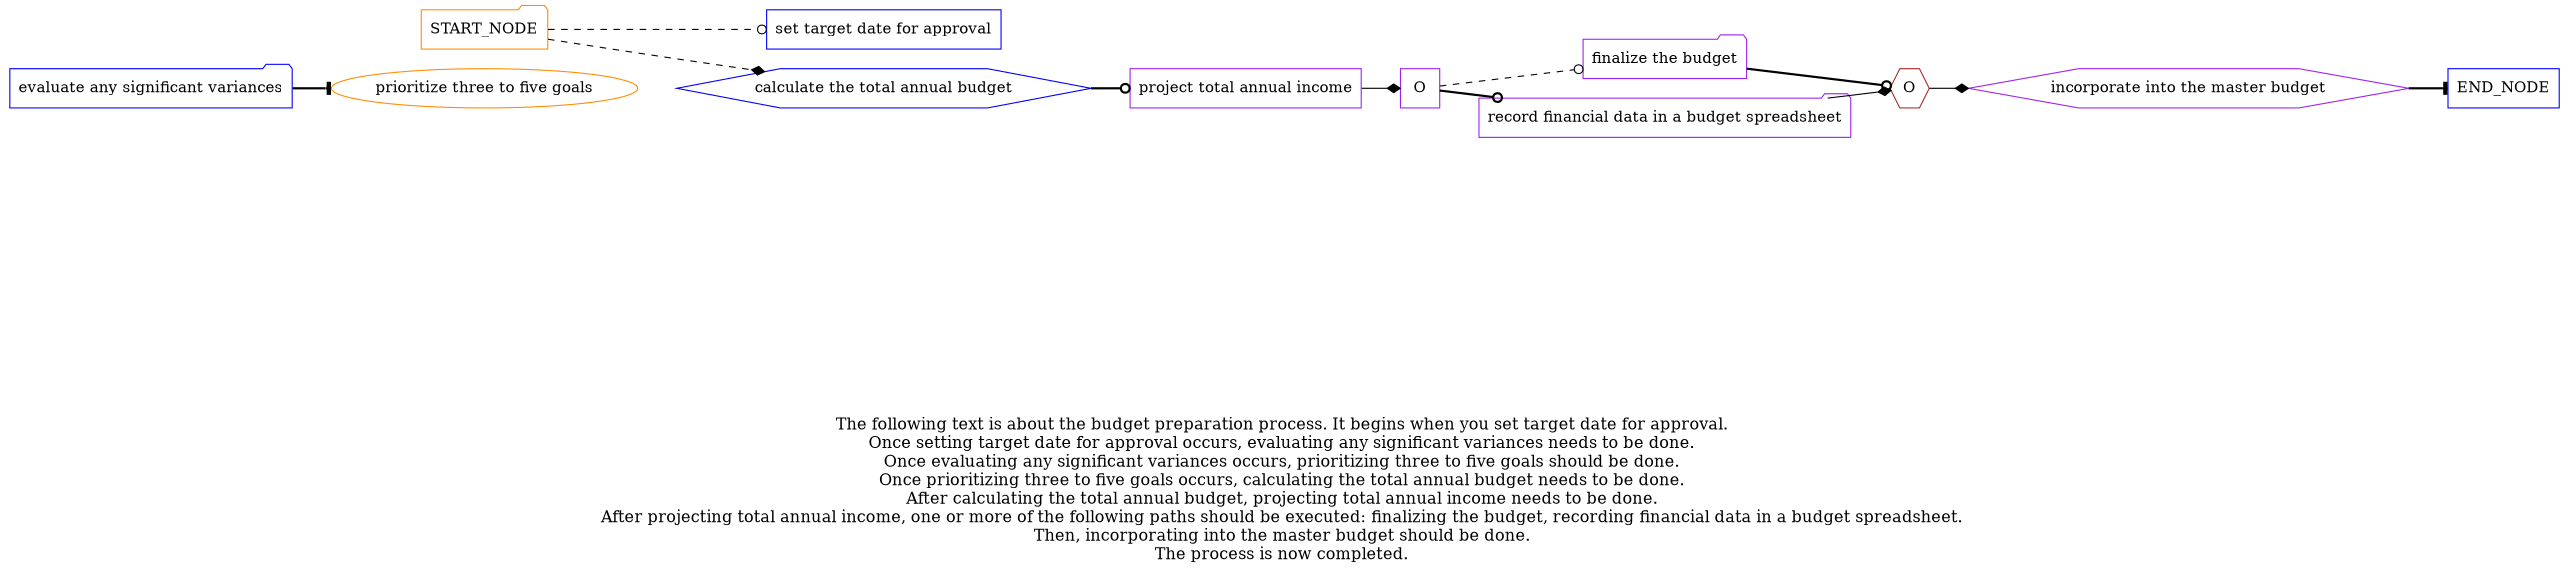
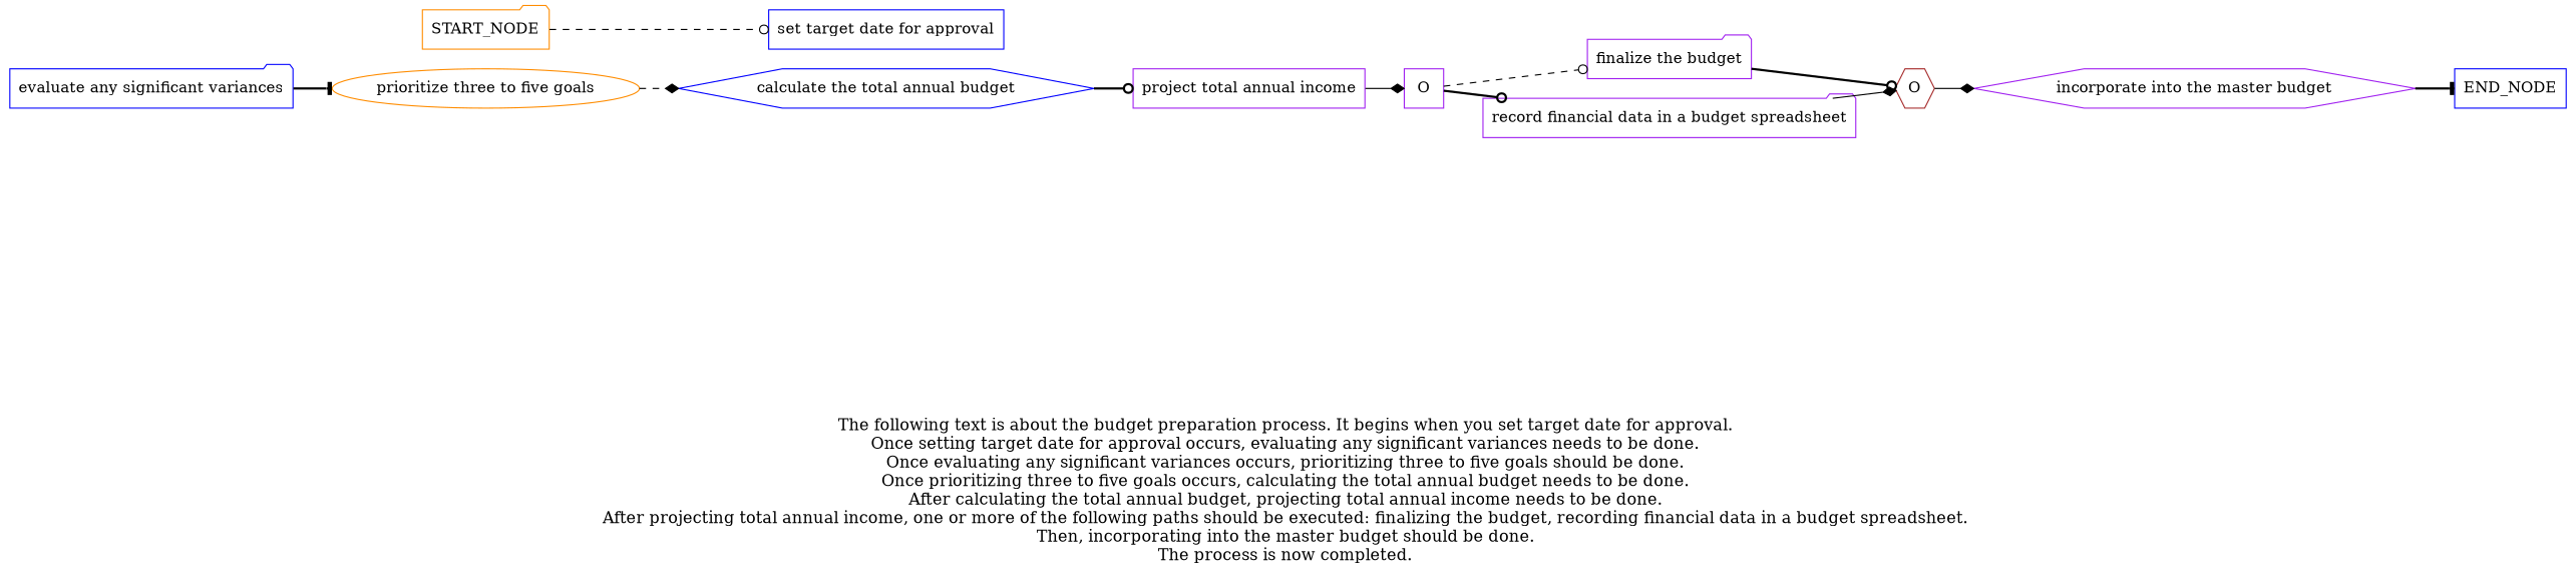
  digraph {
    fontsize=15
    label="\n\n\nThe following text is about the budget preparation process. It begins when you set target date for approval. \nOnce setting target date for approval occurs, evaluating any significant variances needs to be done. \nOnce evaluating any significant variances occurs, prioritizing three to five goals should be done. \nOnce prioritizing three to five goals occurs, calculating the total annual budget needs to be done. \nAfter calculating the total annual budget, projecting total annual income needs to be done. \nAfter projecting total annual income, one or more of the following paths should be executed: finalizing the budget, recording financial data in a budget spreadsheet. \nThen, incorporating into the master budget should be done. \nThe process is now completed. \n"
    rankdir=LR
    node [color=purple shape=box]
    edge [arrowhead=odot style=bold]
    "set target date for approval" [color=blue]
    "evaluate any significant variances" [color=blue shape=folder]
    "prioritize three to five goals" [color=darkorange shape=ellipse]
    "calculate the total annual budget" [color=blue shape=hexagon]
    "project total annual income"
    n6 [fixedsize=true label=O width=0.5]
    "finalize the budget" [shape=folder]
    "record financial data in a budget spreadsheet" [shape=folder]
    n9 [color=brown fixedsize=true label=O shape=hexagon width=0.5]
    "incorporate into the master budget" [shape=hexagon]
    END_NODE [color=blue width=0.2]
    START_NODE [color=darkorange shape=folder width=0.3]
    subgraph sub_1 {
      "set target date for approval"
      "evaluate any significant variances"
      "prioritize three to five goals"
      "calculate the total annual budget"
      "project total annual income"
      n6
      "finalize the budget"
      "record financial data in a budget spreadsheet"
      n9
      "incorporate into the master budget"
    }
    "evaluate any significant variances" -> "prioritize three to five goals" [arrowhead=tee]
-   START_NODE -> "calculate the total annual budget" [arrowhead=diamond style=dashed]
+   "prioritize three to five goals" -> "calculate the total annual budget" [arrowhead=diamond style=dashed]
    "calculate the total annual budget" -> "project total annual income"
    "project total annual income" -> n6 [arrowhead=diamond style=solid]
    n6 -> "finalize the budget" [style=dashed]
    n6 -> "record financial data in a budget spreadsheet"
    "finalize the budget" -> n9
    "record financial data in a budget spreadsheet" -> n9 [arrowhead=diamond style=solid]
    n9 -> "incorporate into the master budget" [arrowhead=diamond style=solid]
    "incorporate into the master budget" -> END_NODE [arrowhead=tee]
    START_NODE -> "set target date for approval" [style=dashed]
  }
